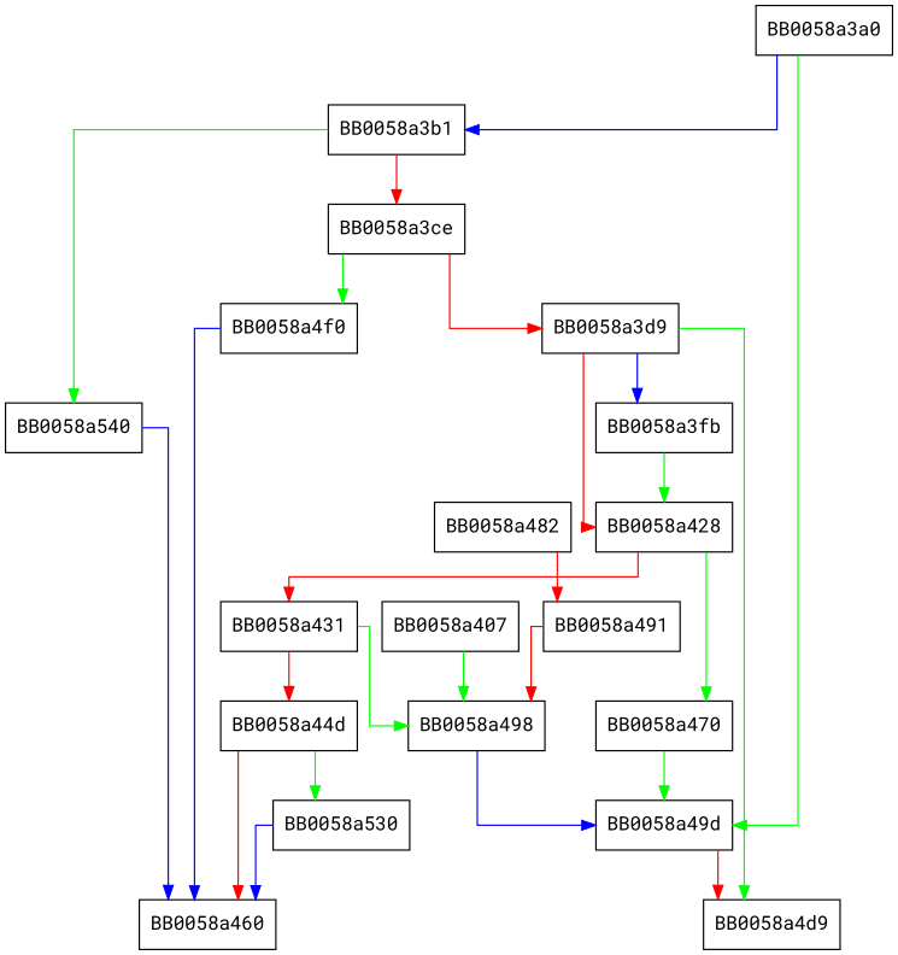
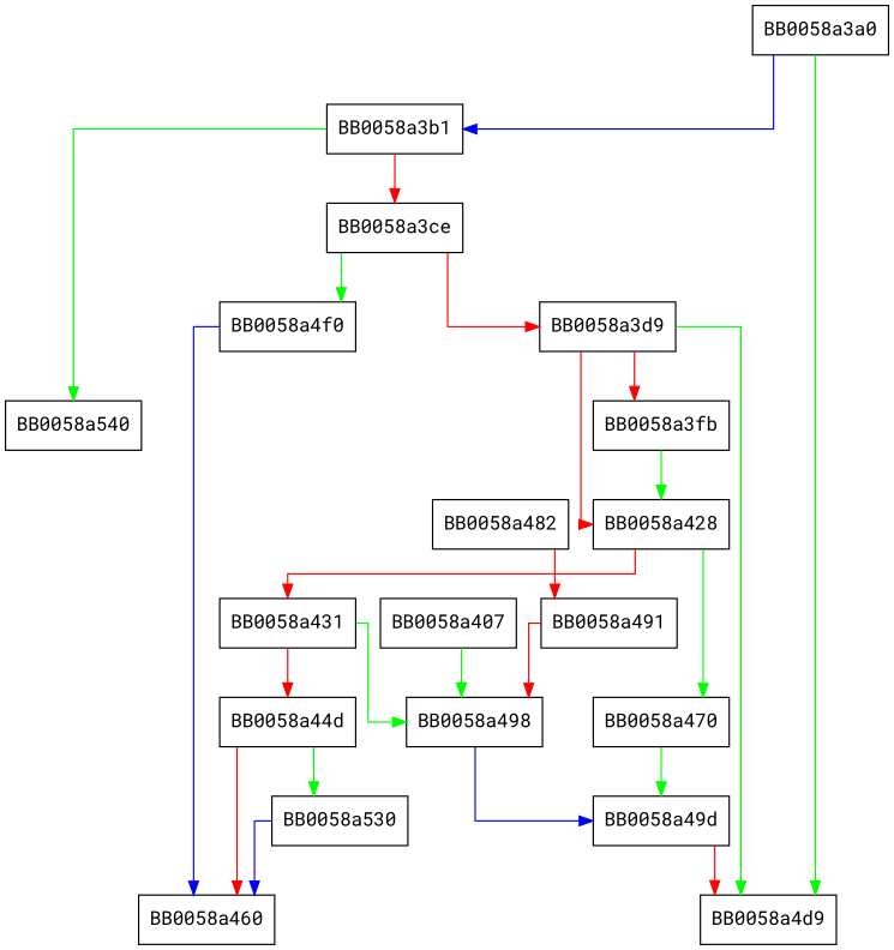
  digraph {
    fontname="Roboto Mono"
    splines=ortho
    node [fontname="Roboto Mono" shape=box]
    edge [color=green fontname="Roboto Mono"]
    BB0058a3a0
    BB0058a4d9
    BB0058a3b1
    BB0058a540
    BB0058a3ce
    BB0058a460
    BB0058a4f0
    BB0058a3d9
    BB0058a3fb
    BB0058a428
    BB0058a470
    BB0058a431
    BB0058a407
    BB0058a498
    BB0058a49d
    BB0058a44d
    BB0058a482
    BB0058a491
    BB0058a530
-   BB0058a3a0 -> BB0058a49d
+   BB0058a3a0 -> BB0058a4d9
    BB0058a3a0 -> BB0058a3b1 [color=blue]
    BB0058a3b1 -> BB0058a540
    BB0058a3b1 -> BB0058a3ce [color=red]
-   BB0058a540 -> BB0058a460 [color=blue]
    BB0058a3ce -> BB0058a4f0
    BB0058a3ce -> BB0058a3d9 [color=red]
    BB0058a4f0 -> BB0058a460 [color=blue]
    BB0058a3d9 -> BB0058a4d9
-   BB0058a3d9 -> BB0058a3fb [color=blue]
+   BB0058a3d9 -> BB0058a3fb [color=red]
    BB0058a3d9 -> BB0058a428 [color=red]
    BB0058a3fb -> BB0058a428
    BB0058a428 -> BB0058a470
    BB0058a428 -> BB0058a431 [color=red]
    BB0058a470 -> BB0058a49d
    BB0058a431 -> BB0058a498
    BB0058a431 -> BB0058a44d [color=red]
    BB0058a407 -> BB0058a498
    BB0058a498 -> BB0058a49d [color=blue]
    BB0058a49d -> BB0058a4d9 [color=red]
    BB0058a44d -> BB0058a460 [color=red]
    BB0058a44d -> BB0058a530
    BB0058a482 -> BB0058a491 [color=red]
    BB0058a491 -> BB0058a498 [color=red]
    BB0058a530 -> BB0058a460 [color=blue]
  }
